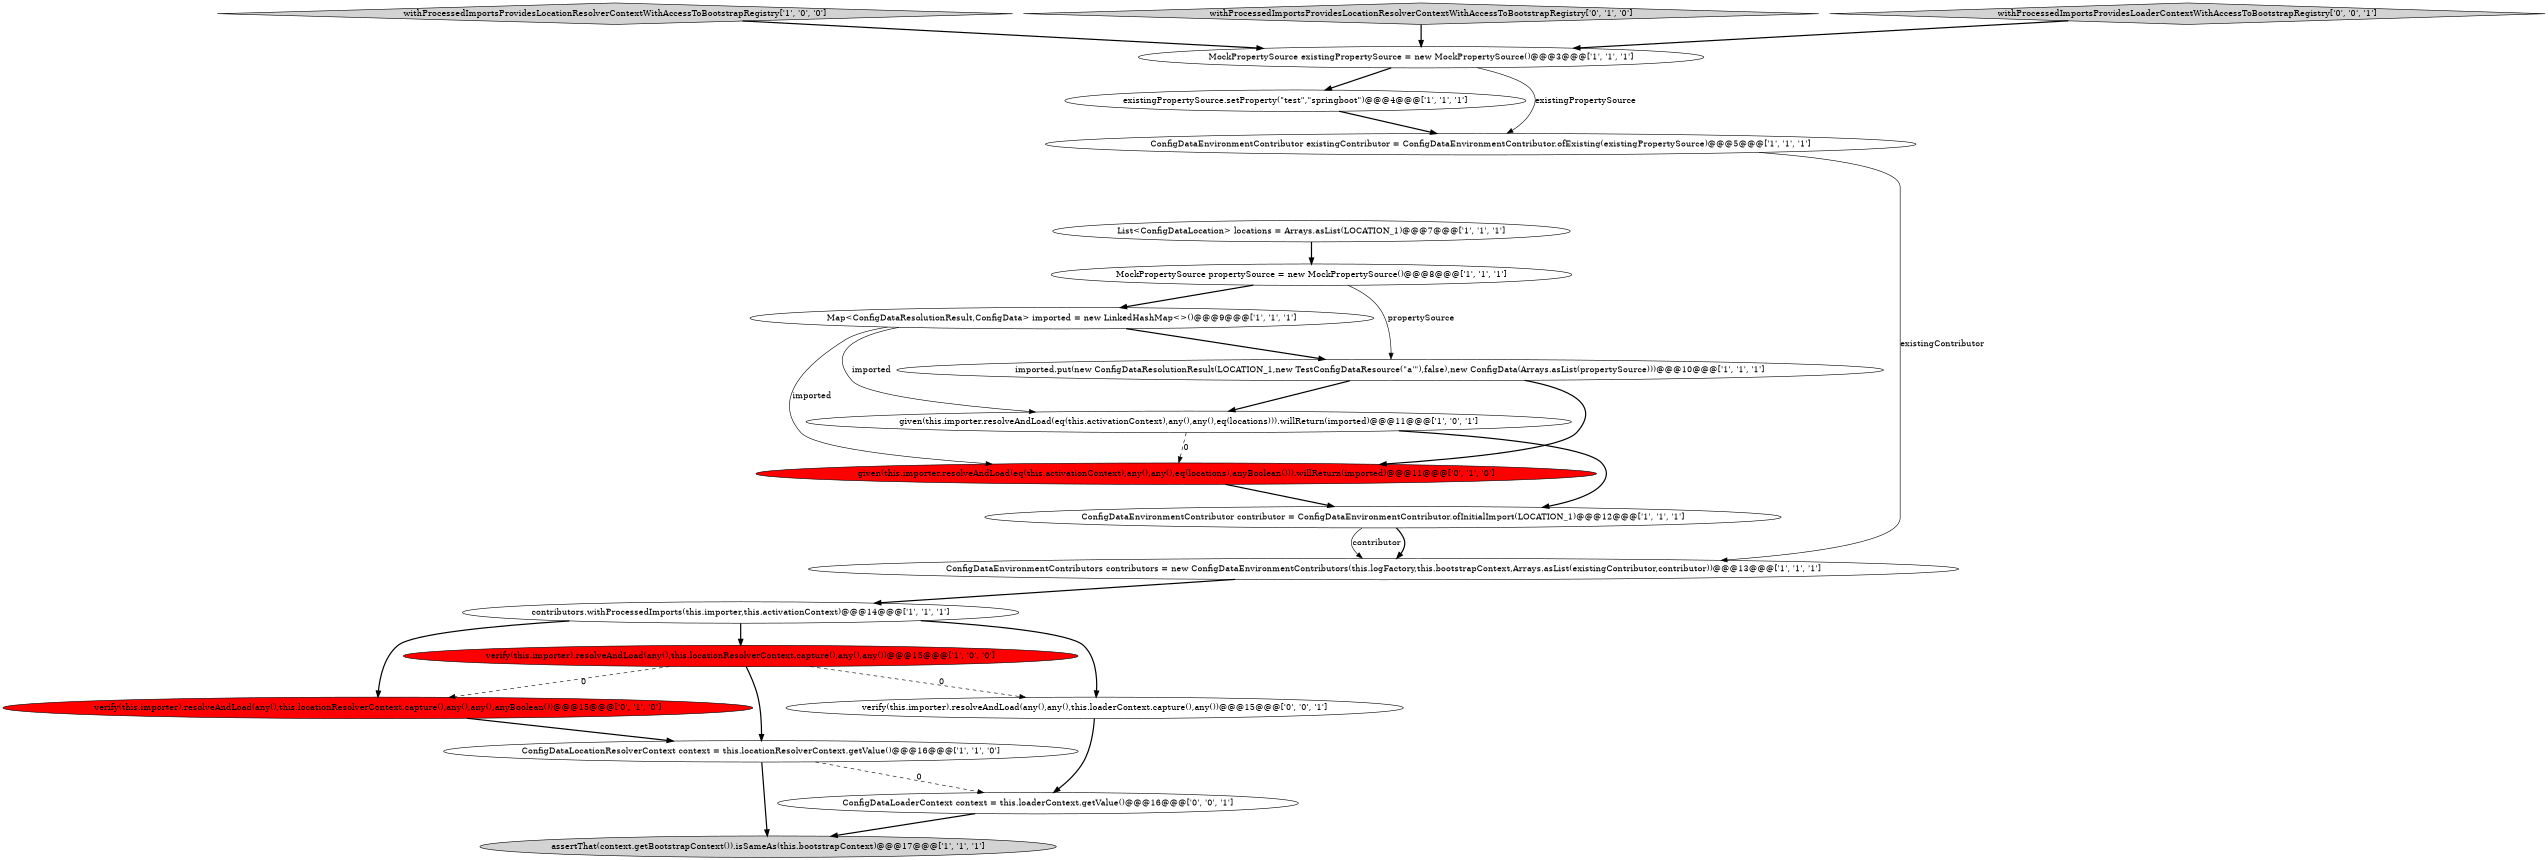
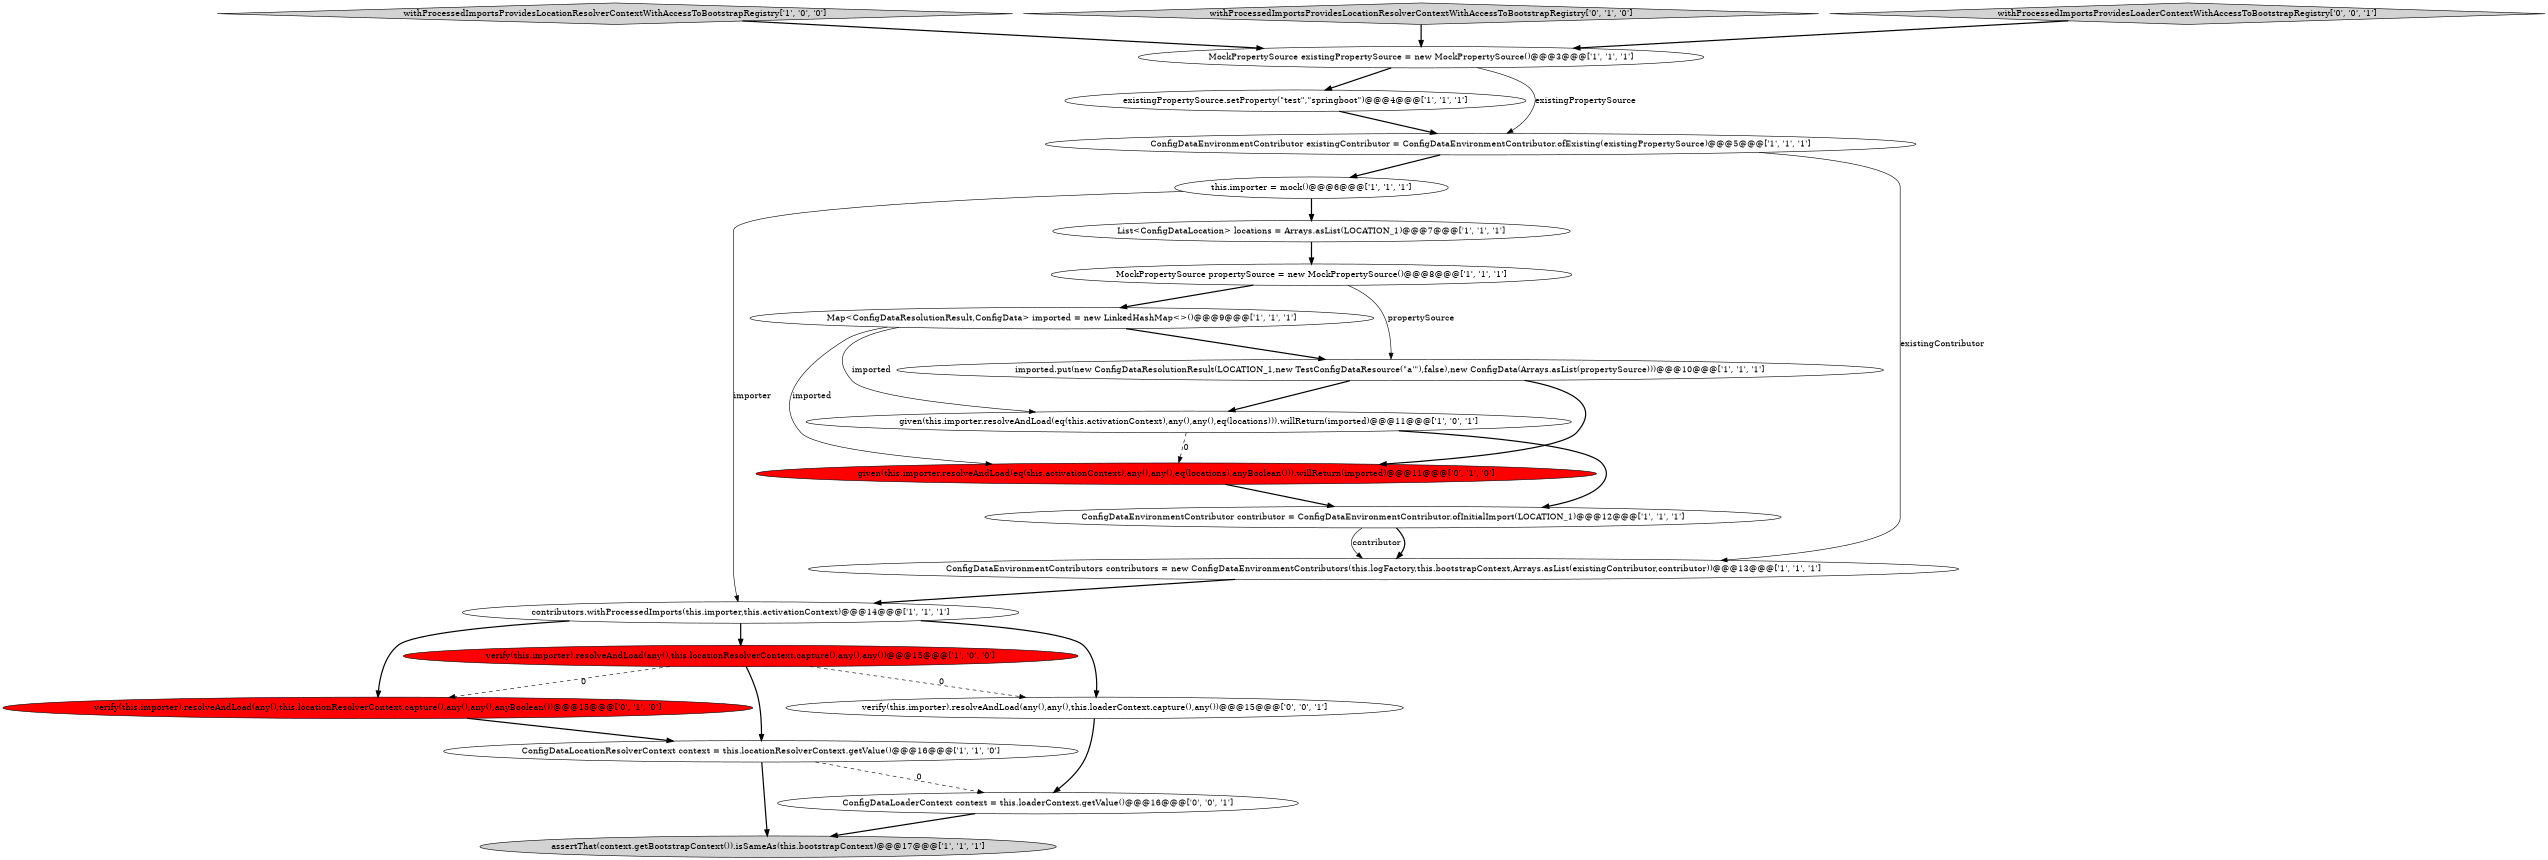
  digraph {
    node [fillcolor=white shape=ellipse style=filled]
    edge [style=bold]
    n1 [label="ConfigDataEnvironmentContributor contributor = ConfigDataEnvironmentContributor.ofInitialImport(LOCATION_1)@@@12@@@['1', '1', '1']"]
    n2 [label="ConfigDataEnvironmentContributors contributors = new ConfigDataEnvironmentContributors(this.logFactory,this.bootstrapContext,Arrays.asList(existingContributor,contributor))@@@13@@@['1', '1', '1']"]
    n3 [label="List<ConfigDataLocation> locations = Arrays.asList(LOCATION_1)@@@7@@@['1', '1', '1']"]
    n4 [label="MockPropertySource propertySource = new MockPropertySource()@@@8@@@['1', '1', '1']"]
    n5 [label="existingPropertySource.setProperty(\"test\",\"springboot\")@@@4@@@['1', '1', '1']"]
    n6 [label="ConfigDataEnvironmentContributor existingContributor = ConfigDataEnvironmentContributor.ofExisting(existingPropertySource)@@@5@@@['1', '1', '1']"]
    n7 [fillcolor=lightgray label="withProcessedImportsProvidesLocationResolverContextWithAccessToBootstrapRegistry['1', '0', '0']" shape=diamond]
    n8 [label="MockPropertySource existingPropertySource = new MockPropertySource()@@@3@@@['1', '1', '1']"]
    n9 [label="Map<ConfigDataResolutionResult,ConfigData> imported = new LinkedHashMap<>()@@@9@@@['1', '1', '1']"]
    n10 [label="imported.put(new ConfigDataResolutionResult(LOCATION_1,new TestConfigDataResource(\"a'\"),false),new ConfigData(Arrays.asList(propertySource)))@@@10@@@['1', '1', '1']"]
    n11 [label="contributors.withProcessedImports(this.importer,this.activationContext)@@@14@@@['1', '1', '1']"]
    n12 [fillcolor=red label="given(this.importer.resolveAndLoad(eq(this.activationContext),any(),any(),eq(locations),anyBoolean())).willReturn(imported)@@@11@@@['0', '1', '0']"]
    n13 [fillcolor=lightgray label="withProcessedImportsProvidesLocationResolverContextWithAccessToBootstrapRegistry['0', '1', '0']" shape=diamond]
+   n14 [label="this.importer = mock()@@@6@@@['1', '1', '1']"]
    n15 [fillcolor=red label="verify(this.importer).resolveAndLoad(any(),this.locationResolverContext.capture(),any(),any(),anyBoolean())@@@15@@@['0', '1', '0']"]
    n16 [label="ConfigDataLocationResolverContext context = this.locationResolverContext.getValue()@@@16@@@['1', '1', '0']"]
    n17 [fillcolor=lightgray label="assertThat(context.getBootstrapContext()).isSameAs(this.bootstrapContext)@@@17@@@['1', '1', '1']"]
    n18 [label="given(this.importer.resolveAndLoad(eq(this.activationContext),any(),any(),eq(locations))).willReturn(imported)@@@11@@@['1', '0', '1']"]
    n19 [label="verify(this.importer).resolveAndLoad(any(),any(),this.loaderContext.capture(),any())@@@15@@@['0', '0', '1']"]
    n20 [fillcolor=red label="verify(this.importer).resolveAndLoad(any(),this.locationResolverContext.capture(),any(),any())@@@15@@@['1', '0', '0']"]
    n21 [label="ConfigDataLoaderContext context = this.loaderContext.getValue()@@@16@@@['0', '0', '1']"]
    n22 [fillcolor=lightgray label="withProcessedImportsProvidesLoaderContextWithAccessToBootstrapRegistry['0', '0', '1']" shape=diamond]
    n1 -> n2
    n1 -> n2 [label=contributor style=solid]
    n2 -> n11
    n3 -> n4
    n4 -> n9
    n4 -> n10 [label=propertySource style=solid]
    n5 -> n6
    n6 -> n2 [label=existingContributor style=solid]
+   n6 -> n14
    n7 -> n8
    n8 -> n5
    n8 -> n6 [label=existingPropertySource style=solid]
    n9 -> n10
    n9 -> n12 [label=imported style=solid]
    n9 -> n18 [label=imported style=solid]
    n10 -> n12
    n10 -> n18
    n11 -> n15
    n11 -> n19
    n11 -> n20
    n12 -> n1
    n13 -> n8
+   n14 -> n3
+   n14 -> n11 [label=importer style=solid]
    n15 -> n16
    n16 -> n17
    n16 -> n21 [label=0 style=dashed]
    n18 -> n1
    n18 -> n12 [label=0 style=dashed]
    n19 -> n21
    n20 -> n15 [label=0 style=dashed]
    n20 -> n16
    n20 -> n19 [label=0 style=dashed]
    n21 -> n17
    n22 -> n8
  }
